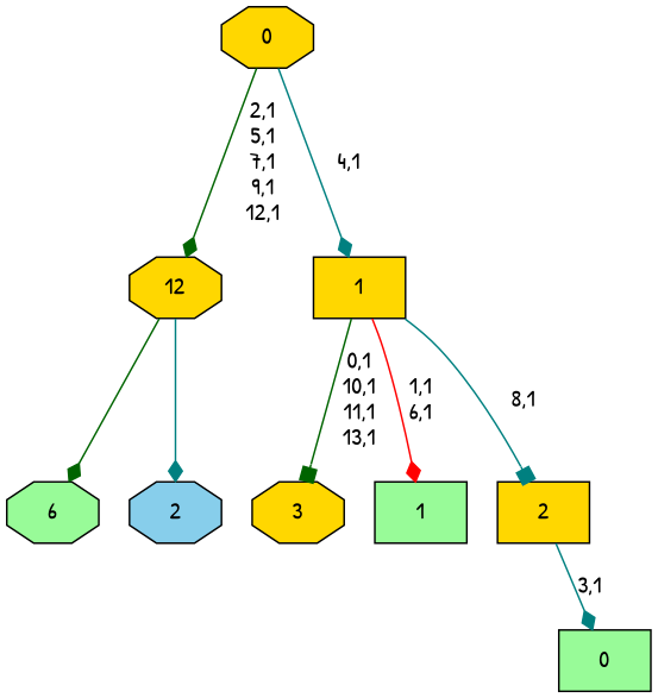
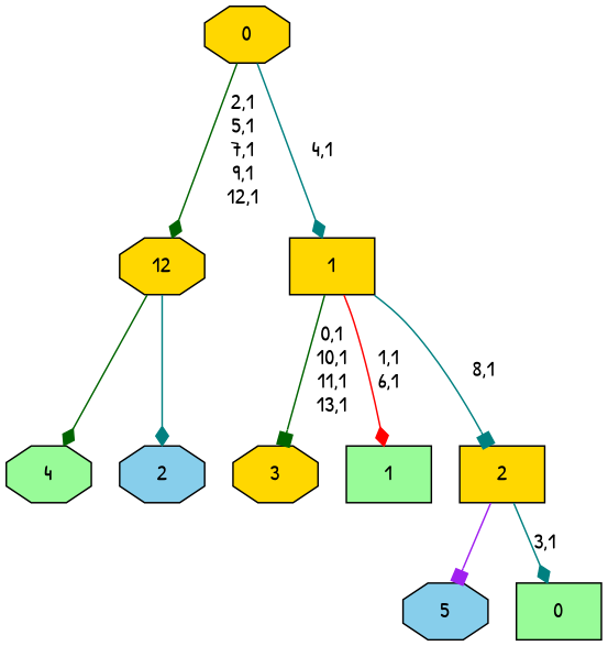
  digraph {
    fontname="Patrick Hand"
    node [fillcolor=gold fontname="Patrick Hand" shape=octagon style=filled]
    edge [arrowhead=diamond color=teal fontname="Patrick Hand"]
-   n2 [fillcolor=palegreen label=6]
+   n1 [fillcolor=skyblue label=5]
+   n2 [fillcolor=palegreen label=4]
    n3 [label=3]
    n4 [fillcolor=skyblue label=2]
    12
    n6 [fillcolor=palegreen label=1 shape=box]
    n7 [fillcolor=palegreen label=0 shape=box]
    2 [shape=box]
    1 [shape=box]
    0
    12 -> n2 [color=darkgreen]
    12 -> n4
+   2 -> n1 [arrowhead=box color=purple]
    2 -> n7 [label="3,1"]
    1 -> n3 [arrowhead=box color=darkgreen label="0,1\n10,1\n11,1\n13,1"]
    1 -> n6 [color=red label="1,1\n6,1"]
    1 -> 2 [arrowhead=box label="8,1"]
    0 -> 12 [color=darkgreen label="2,1\n5,1\n7,1\n9,1\n12,1"]
    0 -> 1 [label="4,1"]
  }
